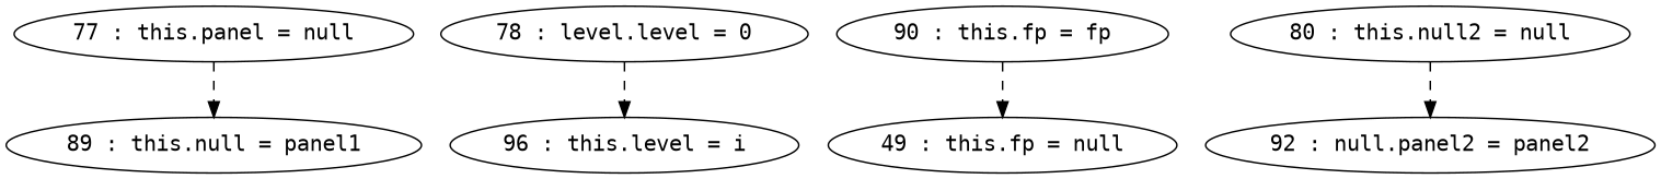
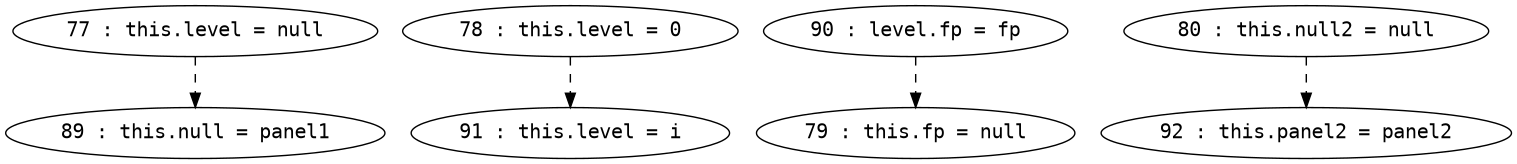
  digraph {
    fontname="DejaVu Sans Mono"
    node [fontname="DejaVu Sans Mono"]
    edge [fontname="DejaVu Sans Mono" style=dashed]
    n1 [label="89 : this.null = panel1"]
-   "77 : this.panel = null"
-   "78 : this.level = 0" [label="78 : level.level = 0"]
-   "91 : this.level = i" [label="96 : this.level = i"]
-   "90 : this.fp = fp"
-   "79 : this.fp = null" [label="49 : this.fp = null"]
+   "77 : this.panel = null" [label="77 : this.level = null"]
+   "78 : this.level = 0"
+   "91 : this.level = i"
+   "90 : this.fp = fp" [label="90 : level.fp = fp"]
+   "79 : this.fp = null"
    n7 [label="80 : this.null2 = null"]
-   "92 : this.panel2 = panel2" [label="92 : null.panel2 = panel2"]
+   "92 : this.panel2 = panel2"
    "77 : this.panel = null" -> n1
    "78 : this.level = 0" -> "91 : this.level = i"
    "90 : this.fp = fp" -> "79 : this.fp = null"
    n7 -> "92 : this.panel2 = panel2"
  }
